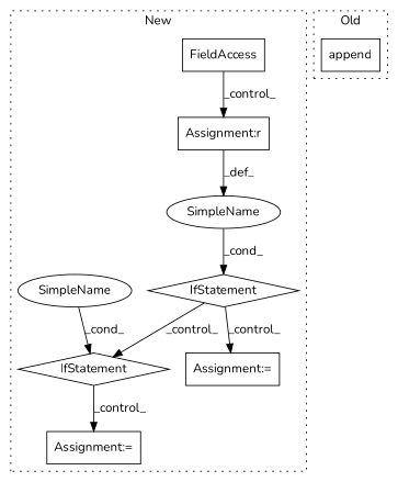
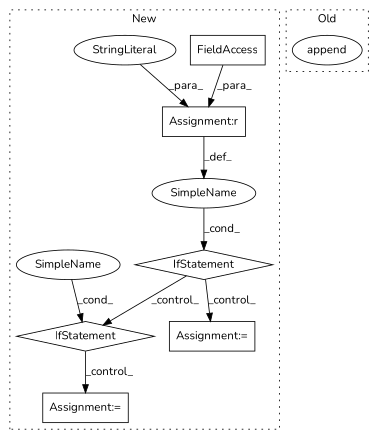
  digraph {
    fontname=Nunito
    node [a=25 fontname=Nunito shape=box]
    edge [fontname=Nunito]
    n1 [l="4,2" label=IfStatement s="3715,3745" shape=diamond]
    n2 [a=7 l=1 label="Assignment:=" s=4080]
    n3 [a=42 label=SimpleName shape=ellipse]
    n4 [a=27 l=4 label="Assignment:r" s=3734]
    n5 [a=7 l=1 label="Assignment:=" s=3866]
    n6 [a=22 l=15 label=FieldAccess s=3719]
+   n7 [a=45 l=7 label=StringLiteral s=3738 shape=ellipse]
    n8 [l="4,2" label=IfStatement s="4030,4062" shape=diamond]
    n9 [a=42 label=SimpleName shape=ellipse]
-   n10 [a=32 l="7,1" label=append s="3747,3801"]
+   n10 [a=32 l="7,1" label=append s="3747,3801" shape=ellipse]
    subgraph cluster_1 {
      label=New
      style=dotted
      n1
      n2
      n3
      n4
      n5
      n6
+     n7
      n8
      n9
    }
    subgraph cluster_2 {
      label=Old
      style=dotted
      n10
    }
    n1 -> n5 [label=_control_]
    n1 -> n8 [label=_control_]
    n3 -> n1 [label=_cond_]
    n4 -> n3 [label=_def_]
-   n6 -> n4 [label=_control_]
+   n6 -> n4 [label=_para_]
+   n7 -> n4 [label=_para_]
    n8 -> n2 [label=_control_]
    n9 -> n8 [label=_cond_]
  }
